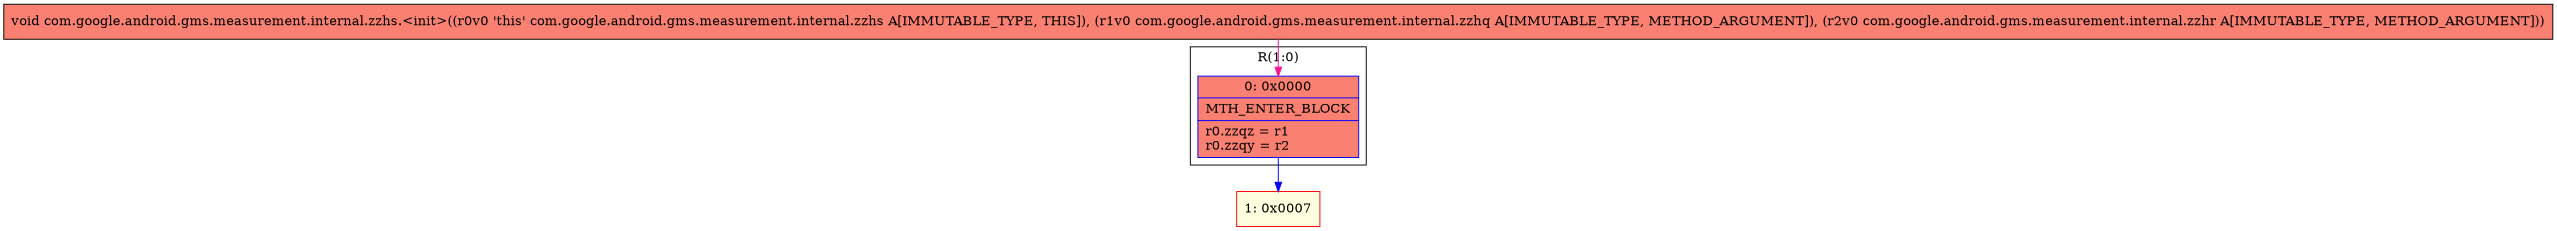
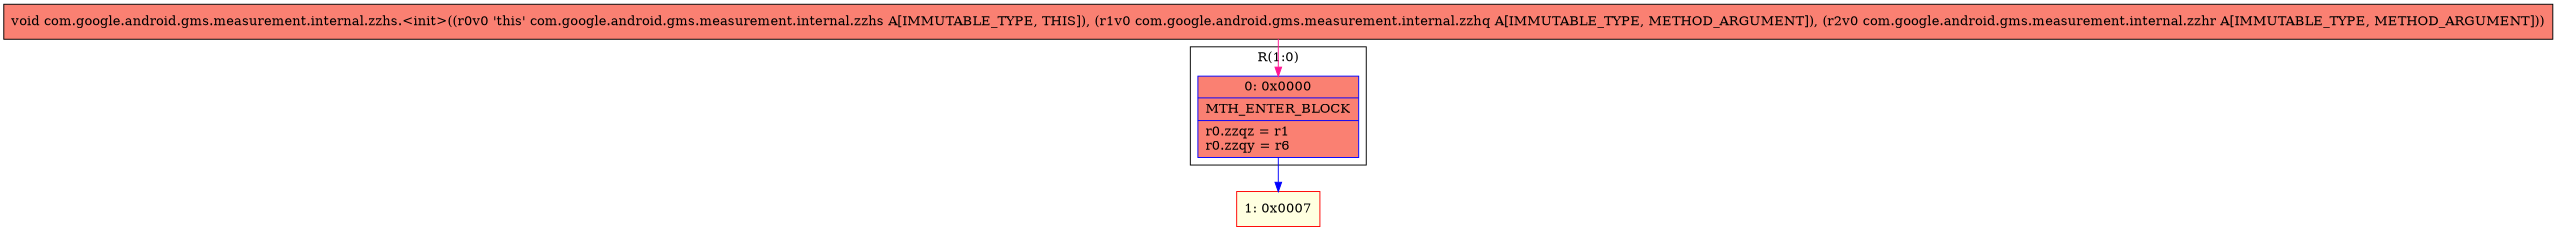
  digraph {
    node [shape=record style=filled fillcolor=salmon]
-   n1 [color=blue label="{0\:\ 0x0000|MTH_ENTER_BLOCK\l|r0.zzqz = r1\lr0.zzqy = r2\l}"]
+   n1 [color=blue label="{0\:\ 0x0000|MTH_ENTER_BLOCK\l|r0.zzqz = r1\lr0.zzqy = r6\l}"]
    n2 [color=red label="{1\:\ 0x0007}" fillcolor=lightyellow]
    n3 [label="{void com.google.android.gms.measurement.internal.zzhs.\<init\>((r0v0 'this' com.google.android.gms.measurement.internal.zzhs A[IMMUTABLE_TYPE, THIS]), (r1v0 com.google.android.gms.measurement.internal.zzhq A[IMMUTABLE_TYPE, METHOD_ARGUMENT]), (r2v0 com.google.android.gms.measurement.internal.zzhr A[IMMUTABLE_TYPE, METHOD_ARGUMENT])) }"]
    subgraph cluster_1 {
      label="R(1:0)"
      n1
    }
    n1 -> n2 [color=blue]
    n3 -> n1 [color=deeppink]
  }
